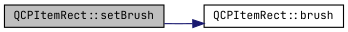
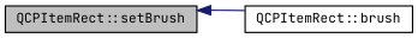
  digraph {
    rankdir=LR
    fontname="JetBrains Mono"
    node [color=black fontname="JetBrains Mono" fontsize=10 shape=record style=filled]
    n1 [fillcolor=grey75 fontcolor=black height=0.2 label="QCPItemRect::setBrush" width=0.4]
    n2 [fillcolor=white height=0.2 label="QCPItemRect::brush" width=0.4]
-   n1 -> n2 [color=midnightblue fontname="JetBrains Mono" fontsize=10 labelfontname=Helvetica labelfontsize=10 style=solid]
+   n2 -> n1 [color=midnightblue fontname="JetBrains Mono" fontsize=10 labelfontname=Helvetica labelfontsize=10 style=solid]
  }
